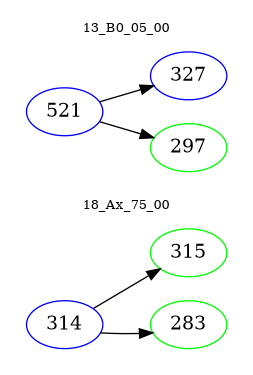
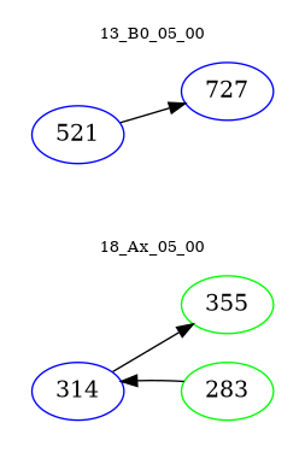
  digraph {
    rankdir=LR
    node [color=blue]
    edge [color=black]
    n1 [label=314]
    n2 [color=green label=283]
-   n3 [color=green label=315]
+   n3 [color=green label=355]
    n4 [label=521]
-   n5 [color=green label=297]
-   n6 [label=327]
+   n6 [label=727]
    subgraph cluster_1 {
      color=white
      fontsize=10
-     label="18_Ax_75_00"
+     label="18_Ax_05_00"
      n1
      n2
      n3
    }
    subgraph cluster_2 {
      color=white
      fontsize=10
      label="13_B0_05_00"
      n4
-     n5
      n6
    }
-   n1 -> n2
+   n2 -> n1
    n1 -> n3
-   n4 -> n5
    n4 -> n6
  }
